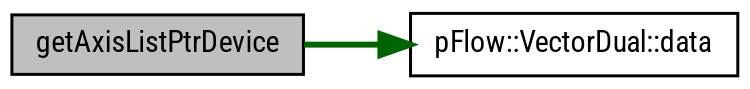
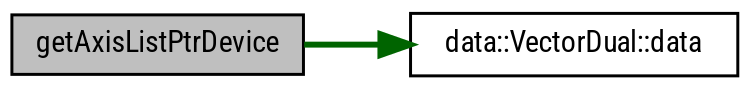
  digraph {
    rankdir=LR
    fontname="Roboto Condensed"
    node [color=black fontname="Roboto Condensed" fontsize=10 shape=record style=filled]
    n1 [fillcolor=grey75 fontcolor=black height=0.2 label=getAxisListPtrDevice width=0.4]
-   n2 [fillcolor=white height=0.2 label="pFlow::VectorDual::data" width=0.4]
+   n2 [fillcolor=white height=0.2 label="data::VectorDual::data" width=0.4]
    n1 -> n2 [color=darkgreen fontname="Roboto Condensed" fontsize=10 labelfontname=Helvetica labelfontsize=10 style=bold]
  }
